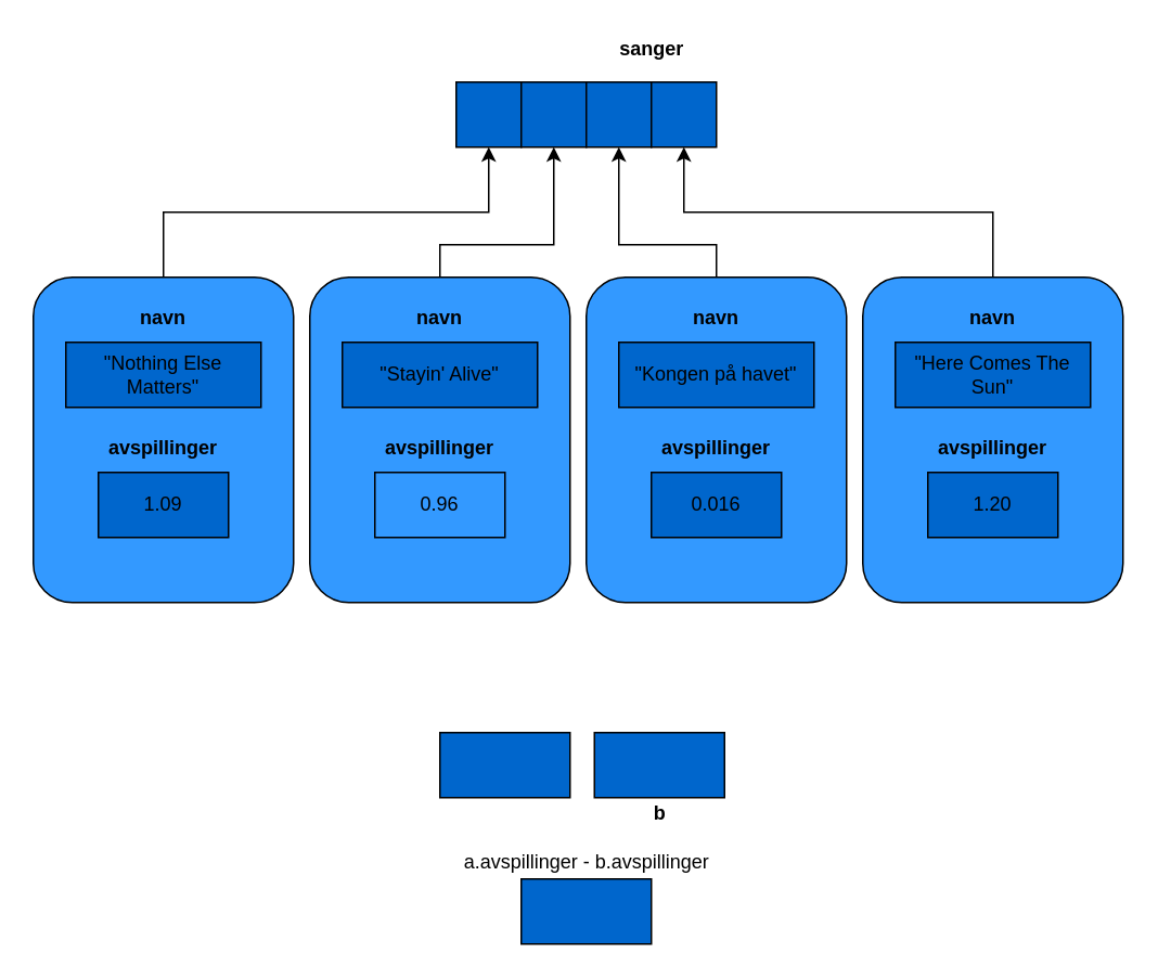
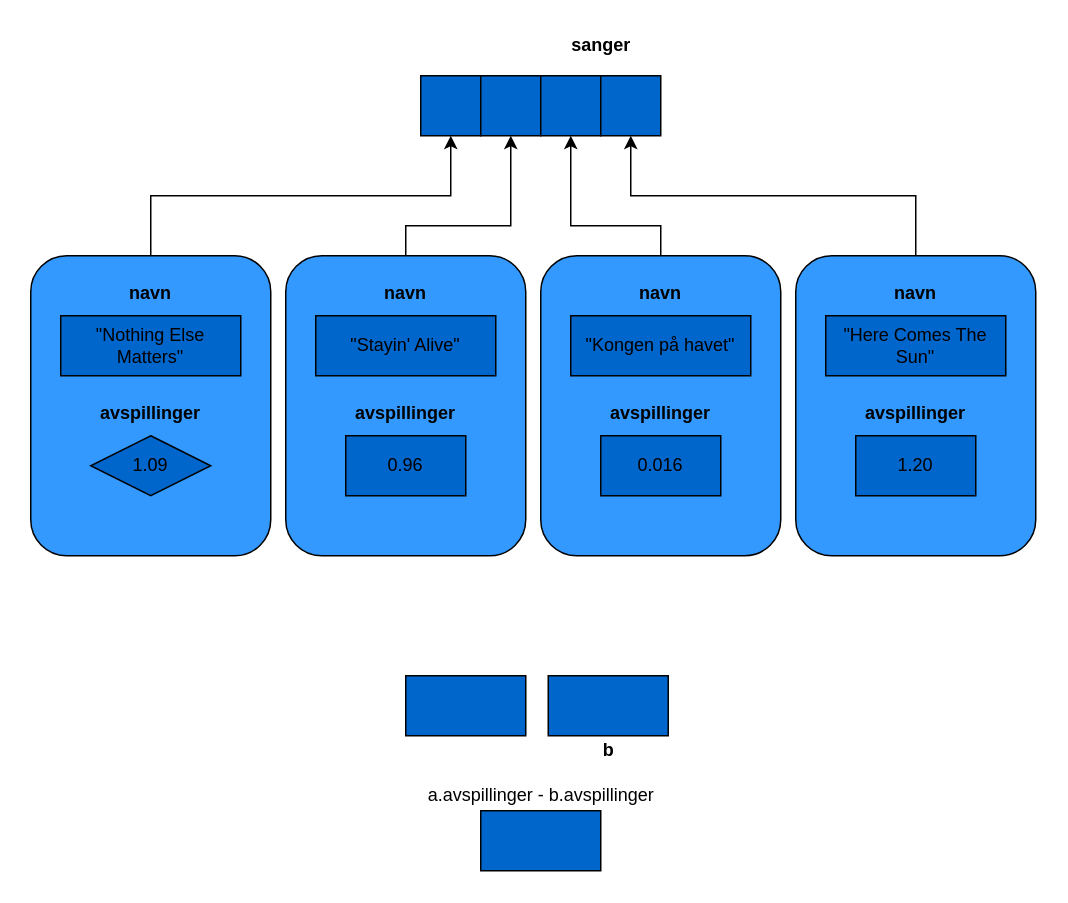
  <mxCell id="0" />
  <mxCell id="1" parent="0" />
  <mxCell id="2" style="edgeStyle=orthogonalEdgeStyle;rounded=0;orthogonalLoop=1;jettySize=auto;html=1;exitX=0.5;exitY=0;exitDx=0;exitDy=0;entryX=0.5;entryY=1;entryDx=0;entryDy=0;" edge="1" parent="1" source="3" target="26"><mxGeometry relative="1" as="geometry" /></mxCell>
  <mxCell id="3" value="" style="rounded=1;whiteSpace=wrap;html=1;fillColor=#3399FF;strokeColor=#000000;" vertex="1" parent="1"><mxGeometry x="20" y="170" width="160" height="200" as="geometry" /></mxCell>
  <mxCell id="4" value="&quot;Nothing Else Matters&quot;" style="rounded=0;whiteSpace=wrap;html=1;fillColor=#0066CC;strokeColor=#000000;" vertex="1" parent="1"><mxGeometry x="40" y="210" width="120" height="40" as="geometry" /></mxCell>
- <mxCell id="5" value="1.09" style="rounded=0;whiteSpace=wrap;html=1;fillColor=#0066CC;strokeColor=#000000;" vertex="1" parent="1"><mxGeometry x="60" y="290" width="80" height="40" as="geometry" /></mxCell>
+ <mxCell id="5" value="1.09" style="rhombus;whiteSpace=wrap;html=1;fillColor=#0066CC;strokeColor=#000000;" vertex="1" parent="1"><mxGeometry x="60" y="290" width="80" height="40" as="geometry" /></mxCell>
  <mxCell id="6" value="&lt;b&gt;navn&lt;/b&gt;" style="text;html=1;strokeColor=none;fillColor=none;align=center;verticalAlign=middle;whiteSpace=wrap;rounded=0;" vertex="1" parent="1"><mxGeometry x="70" y="180" width="60" height="30" as="geometry" /></mxCell>
  <mxCell id="7" value="&lt;b&gt;avspillinger&lt;/b&gt;" style="text;html=1;strokeColor=none;fillColor=none;align=center;verticalAlign=middle;whiteSpace=wrap;rounded=0;" vertex="1" parent="1"><mxGeometry x="70" y="260" width="60" height="30" as="geometry" /></mxCell>
  <mxCell id="8" style="edgeStyle=orthogonalEdgeStyle;rounded=0;orthogonalLoop=1;jettySize=auto;html=1;exitX=0.5;exitY=0;exitDx=0;exitDy=0;entryX=0.5;entryY=1;entryDx=0;entryDy=0;" edge="1" parent="1" source="9" target="27"><mxGeometry relative="1" as="geometry"><Array as="points"><mxPoint x="270" y="150" /><mxPoint x="340" y="150" /></Array></mxGeometry></mxCell>
  <mxCell id="9" value="" style="rounded=1;whiteSpace=wrap;html=1;fillColor=#3399FF;strokeColor=#000000;" vertex="1" parent="1"><mxGeometry x="190" y="170" width="160" height="200" as="geometry" /></mxCell>
  <mxCell id="10" value="&quot;Stayin' Alive&quot;" style="rounded=0;whiteSpace=wrap;html=1;fillColor=#0066CC;strokeColor=#000000;" vertex="1" parent="1"><mxGeometry x="210" y="210" width="120" height="40" as="geometry" /></mxCell>
- <mxCell id="11" value="0.96" style="rounded=0;whiteSpace=wrap;html=1;fillColor=#3399ff;strokeColor=#000000;" vertex="1" parent="1"><mxGeometry x="230" y="290" width="80" height="40" as="geometry" /></mxCell>
+ <mxCell id="11" value="0.96" style="rounded=0;whiteSpace=wrap;html=1;fillColor=#0066CC;strokeColor=#000000;" vertex="1" parent="1"><mxGeometry x="230" y="290" width="80" height="40" as="geometry" /></mxCell>
  <mxCell id="12" value="&lt;b&gt;navn&lt;/b&gt;" style="text;html=1;strokeColor=none;fillColor=none;align=center;verticalAlign=middle;whiteSpace=wrap;rounded=0;" vertex="1" parent="1"><mxGeometry x="240" y="180" width="60" height="30" as="geometry" /></mxCell>
  <mxCell id="13" value="&lt;b&gt;avspillinger&lt;/b&gt;" style="text;html=1;strokeColor=none;fillColor=none;align=center;verticalAlign=middle;whiteSpace=wrap;rounded=0;" vertex="1" parent="1"><mxGeometry x="240" y="260" width="60" height="30" as="geometry" /></mxCell>
  <mxCell id="14" style="edgeStyle=orthogonalEdgeStyle;rounded=0;orthogonalLoop=1;jettySize=auto;html=1;exitX=0.5;exitY=0;exitDx=0;exitDy=0;entryX=0.5;entryY=1;entryDx=0;entryDy=0;" edge="1" parent="1" source="15" target="28"><mxGeometry relative="1" as="geometry"><Array as="points"><mxPoint x="440" y="150" /><mxPoint x="380" y="150" /></Array></mxGeometry></mxCell>
  <mxCell id="15" value="" style="rounded=1;whiteSpace=wrap;html=1;fillColor=#3399FF;strokeColor=#000000;" vertex="1" parent="1"><mxGeometry x="360" y="170" width="160" height="200" as="geometry" /></mxCell>
  <mxCell id="16" value="&quot;Kongen på havet&quot;" style="rounded=0;whiteSpace=wrap;html=1;fillColor=#0066CC;strokeColor=#000000;" vertex="1" parent="1"><mxGeometry x="380" y="210" width="120" height="40" as="geometry" /></mxCell>
  <mxCell id="17" value="0.016" style="rounded=0;whiteSpace=wrap;html=1;fillColor=#0066CC;strokeColor=#000000;" vertex="1" parent="1"><mxGeometry x="400" y="290" width="80" height="40" as="geometry" /></mxCell>
  <mxCell id="18" value="&lt;b&gt;navn&lt;/b&gt;" style="text;html=1;strokeColor=none;fillColor=none;align=center;verticalAlign=middle;whiteSpace=wrap;rounded=0;" vertex="1" parent="1"><mxGeometry x="410" y="180" width="60" height="30" as="geometry" /></mxCell>
  <mxCell id="19" value="&lt;b&gt;avspillinger&lt;/b&gt;" style="text;html=1;strokeColor=none;fillColor=none;align=center;verticalAlign=middle;whiteSpace=wrap;rounded=0;" vertex="1" parent="1"><mxGeometry x="410" y="260" width="60" height="30" as="geometry" /></mxCell>
  <mxCell id="20" style="edgeStyle=orthogonalEdgeStyle;rounded=0;orthogonalLoop=1;jettySize=auto;html=1;exitX=0.5;exitY=0;exitDx=0;exitDy=0;entryX=0.5;entryY=1;entryDx=0;entryDy=0;" edge="1" parent="1" source="21" target="29"><mxGeometry relative="1" as="geometry" /></mxCell>
  <mxCell id="21" value="" style="rounded=1;whiteSpace=wrap;html=1;fillColor=#3399FF;strokeColor=#000000;" vertex="1" parent="1"><mxGeometry x="530" y="170" width="160" height="200" as="geometry" /></mxCell>
  <mxCell id="22" value="&quot;Here Comes The Sun&quot;" style="rounded=0;whiteSpace=wrap;html=1;fillColor=#0066CC;strokeColor=#000000;" vertex="1" parent="1"><mxGeometry x="550" y="210" width="120" height="40" as="geometry" /></mxCell>
  <mxCell id="23" value="1.20" style="rounded=0;whiteSpace=wrap;html=1;fillColor=#0066CC;strokeColor=#000000;" vertex="1" parent="1"><mxGeometry x="570" y="290" width="80" height="40" as="geometry" /></mxCell>
  <mxCell id="24" value="&lt;b&gt;navn&lt;/b&gt;" style="text;html=1;strokeColor=none;fillColor=none;align=center;verticalAlign=middle;whiteSpace=wrap;rounded=0;" vertex="1" parent="1"><mxGeometry x="580" y="180" width="60" height="30" as="geometry" /></mxCell>
  <mxCell id="25" value="&lt;b&gt;avspillinger&lt;/b&gt;" style="text;html=1;strokeColor=none;fillColor=none;align=center;verticalAlign=middle;whiteSpace=wrap;rounded=0;" vertex="1" parent="1"><mxGeometry x="580" y="260" width="60" height="30" as="geometry" /></mxCell>
  <mxCell id="26" value="" style="rounded=0;whiteSpace=wrap;html=1;fillColor=#0066CC;strokeColor=#000000;" vertex="1" parent="1"><mxGeometry x="280" y="50" width="40" height="40" as="geometry" /></mxCell>
  <mxCell id="27" value="" style="rounded=0;whiteSpace=wrap;html=1;fillColor=#0066CC;strokeColor=#000000;" vertex="1" parent="1"><mxGeometry x="320" y="50" width="40" height="40" as="geometry" /></mxCell>
  <mxCell id="28" value="" style="rounded=0;whiteSpace=wrap;html=1;fillColor=#0066CC;strokeColor=#000000;" vertex="1" parent="1"><mxGeometry x="360" y="50" width="40" height="40" as="geometry" /></mxCell>
  <mxCell id="29" value="" style="rounded=0;whiteSpace=wrap;html=1;fillColor=#0066CC;strokeColor=#000000;" vertex="1" parent="1"><mxGeometry x="400" y="50" width="40" height="40" as="geometry" /></mxCell>
  <mxCell id="30" value="&lt;b&gt;sanger&lt;/b&gt;" style="text;html=1;align=center;verticalAlign=middle;resizable=0;points=[];autosize=1;strokeColor=none;fillColor=none;" vertex="1" parent="1"><mxGeometry x="375" y="20" width="50" height="20" as="geometry" /></mxCell>
  <mxCell id="31" value="" style="rounded=0;whiteSpace=wrap;html=1;fillColor=#0066CC;strokeColor=#000000;" vertex="1" parent="1"><mxGeometry x="270" y="450" width="80" height="40" as="geometry" /></mxCell>
  <mxCell id="32" value="" style="rounded=0;whiteSpace=wrap;html=1;fillColor=#0066CC;strokeColor=#000000;" vertex="1" parent="1"><mxGeometry x="365" y="450" width="80" height="40" as="geometry" /></mxCell>
  <mxCell id="33" value="&lt;b&gt;b&lt;/b&gt;" style="text;html=1;align=center;verticalAlign=middle;resizable=0;points=[];autosize=1;strokeColor=none;fillColor=none;" vertex="1" parent="1"><mxGeometry x="395" y="490" width="20" height="20" as="geometry" /></mxCell>
  <mxCell id="34" value="" style="rounded=0;whiteSpace=wrap;html=1;fillColor=#0066CC;strokeColor=#000000;" vertex="1" parent="1"><mxGeometry x="320" y="540" width="80" height="40" as="geometry" /></mxCell>
  <mxCell id="35" value="a.avspillinger - b.avspillinger" style="text;html=1;align=center;verticalAlign=middle;resizable=0;points=[];autosize=1;strokeColor=none;fillColor=none;" vertex="1" parent="1"><mxGeometry x="275" y="520" width="170" height="20" as="geometry" /></mxCell>
